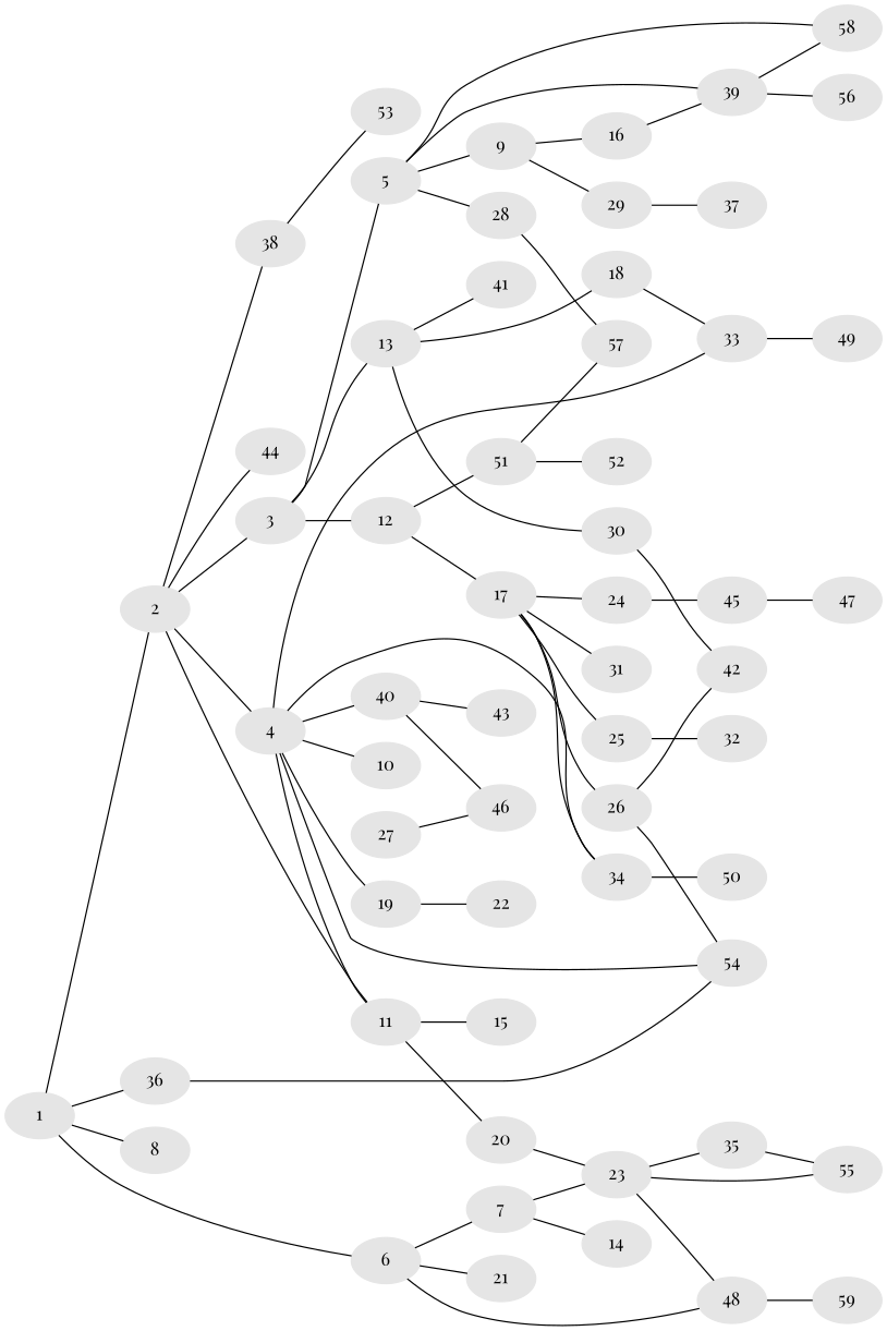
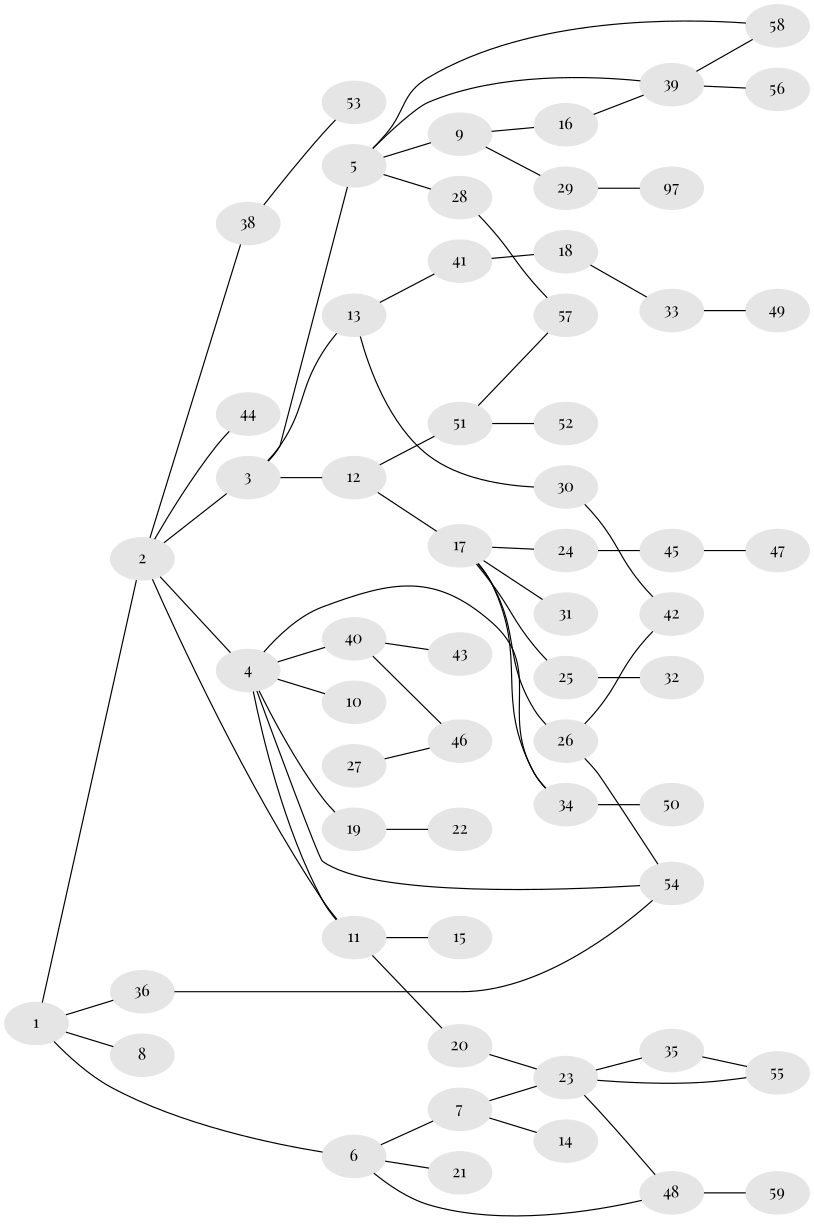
  graph {
    fontname="Playfair Display"
    rankdir=LR
    node [color=gray90 fontname="Playfair Display" style=filled]
    edge [fontname="Playfair Display"]
    1
    2
    6
    8
    36
    3
    4
    11
    38
    44
    7
    21
    48
    54
    5
    12
    13
    10
    19
    33
    34
    40
    15
    20
    53
    9
    28
    39
    58
    17
    51
    18
    30
    41
    22
    49
    50
    46
    43
    16
    29
    57
    56
    14
    23
    59
    35
    55
-   37
+   37 [label=97]
    24
    25
    26
    31
    52
    42
    45
    32
    47
    27
    1 -- 2
    1 -- 6
    1 -- 8
    1 -- 36
    2 -- 3
    2 -- 4
    2 -- 11
    2 -- 38
    2 -- 44
    6 -- 7
    6 -- 21
    6 -- 48
    36 -- 54
    3 -- 5
    3 -- 12
    3 -- 13
    4 -- 11
    4 -- 54
    4 -- 10
    4 -- 19
-   4 -- 33
    4 -- 34
    4 -- 40
    11 -- 15
    11 -- 20
    38 -- 53
    7 -- 14
    7 -- 23
    48 -- 59
    5 -- 9
    5 -- 28
    5 -- 39
    5 -- 58
    12 -- 17
    12 -- 51
-   13 -- 18
+   41 -- 18
    13 -- 30
    13 -- 41
    19 -- 22
    33 -- 49
    34 -- 50
    40 -- 46
    40 -- 43
    20 -- 23
    9 -- 16
    9 -- 29
    28 -- 57
    39 -- 58
    39 -- 56
    17 -- 34
    17 -- 24
    17 -- 25
    17 -- 26
    17 -- 31
    51 -- 57
    51 -- 52
    18 -- 33
    30 -- 42
    16 -- 39
    29 -- 37
    23 -- 48
    23 -- 35
    23 -- 55
    35 -- 55
    24 -- 45
    25 -- 32
    26 -- 54
    26 -- 42
    45 -- 47
    27 -- 46
  }
